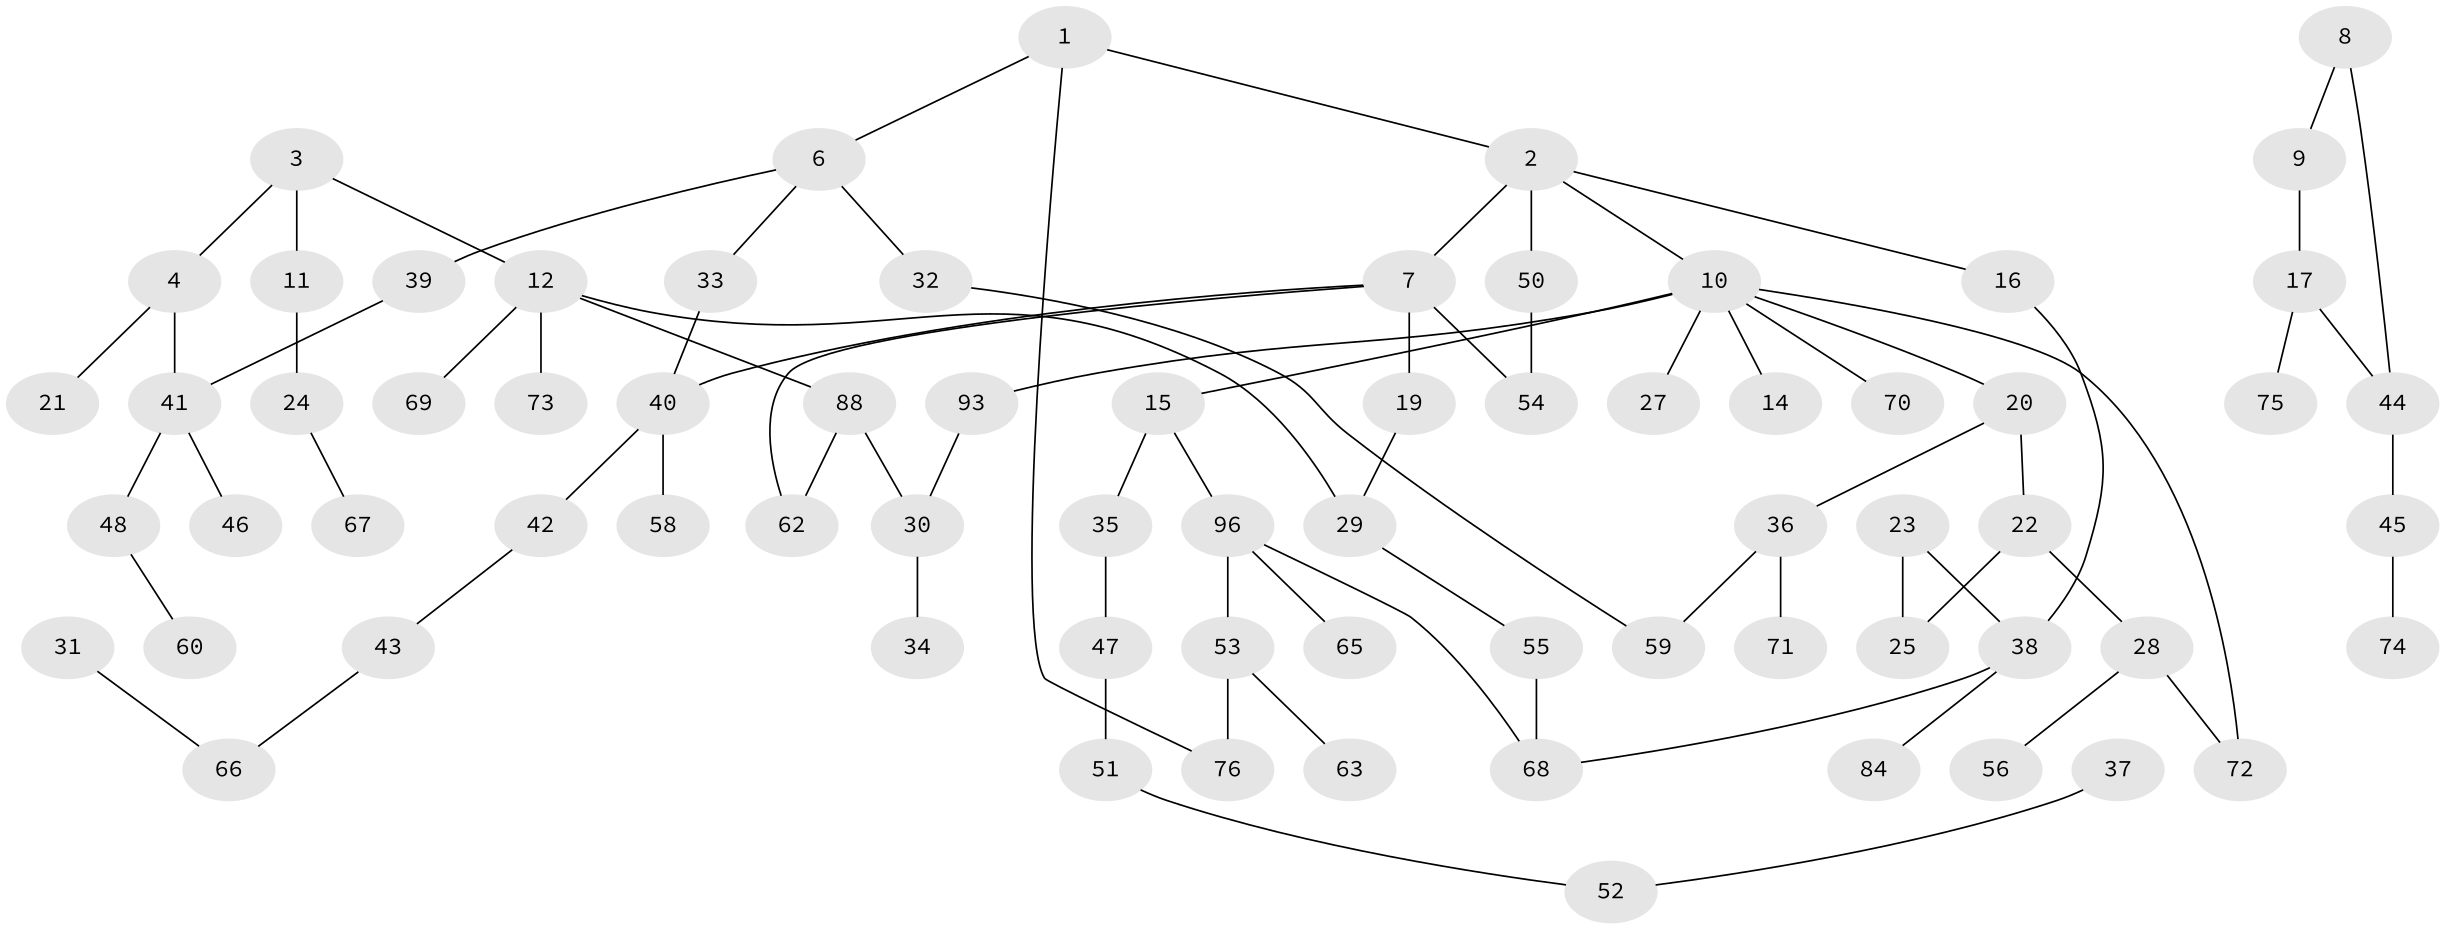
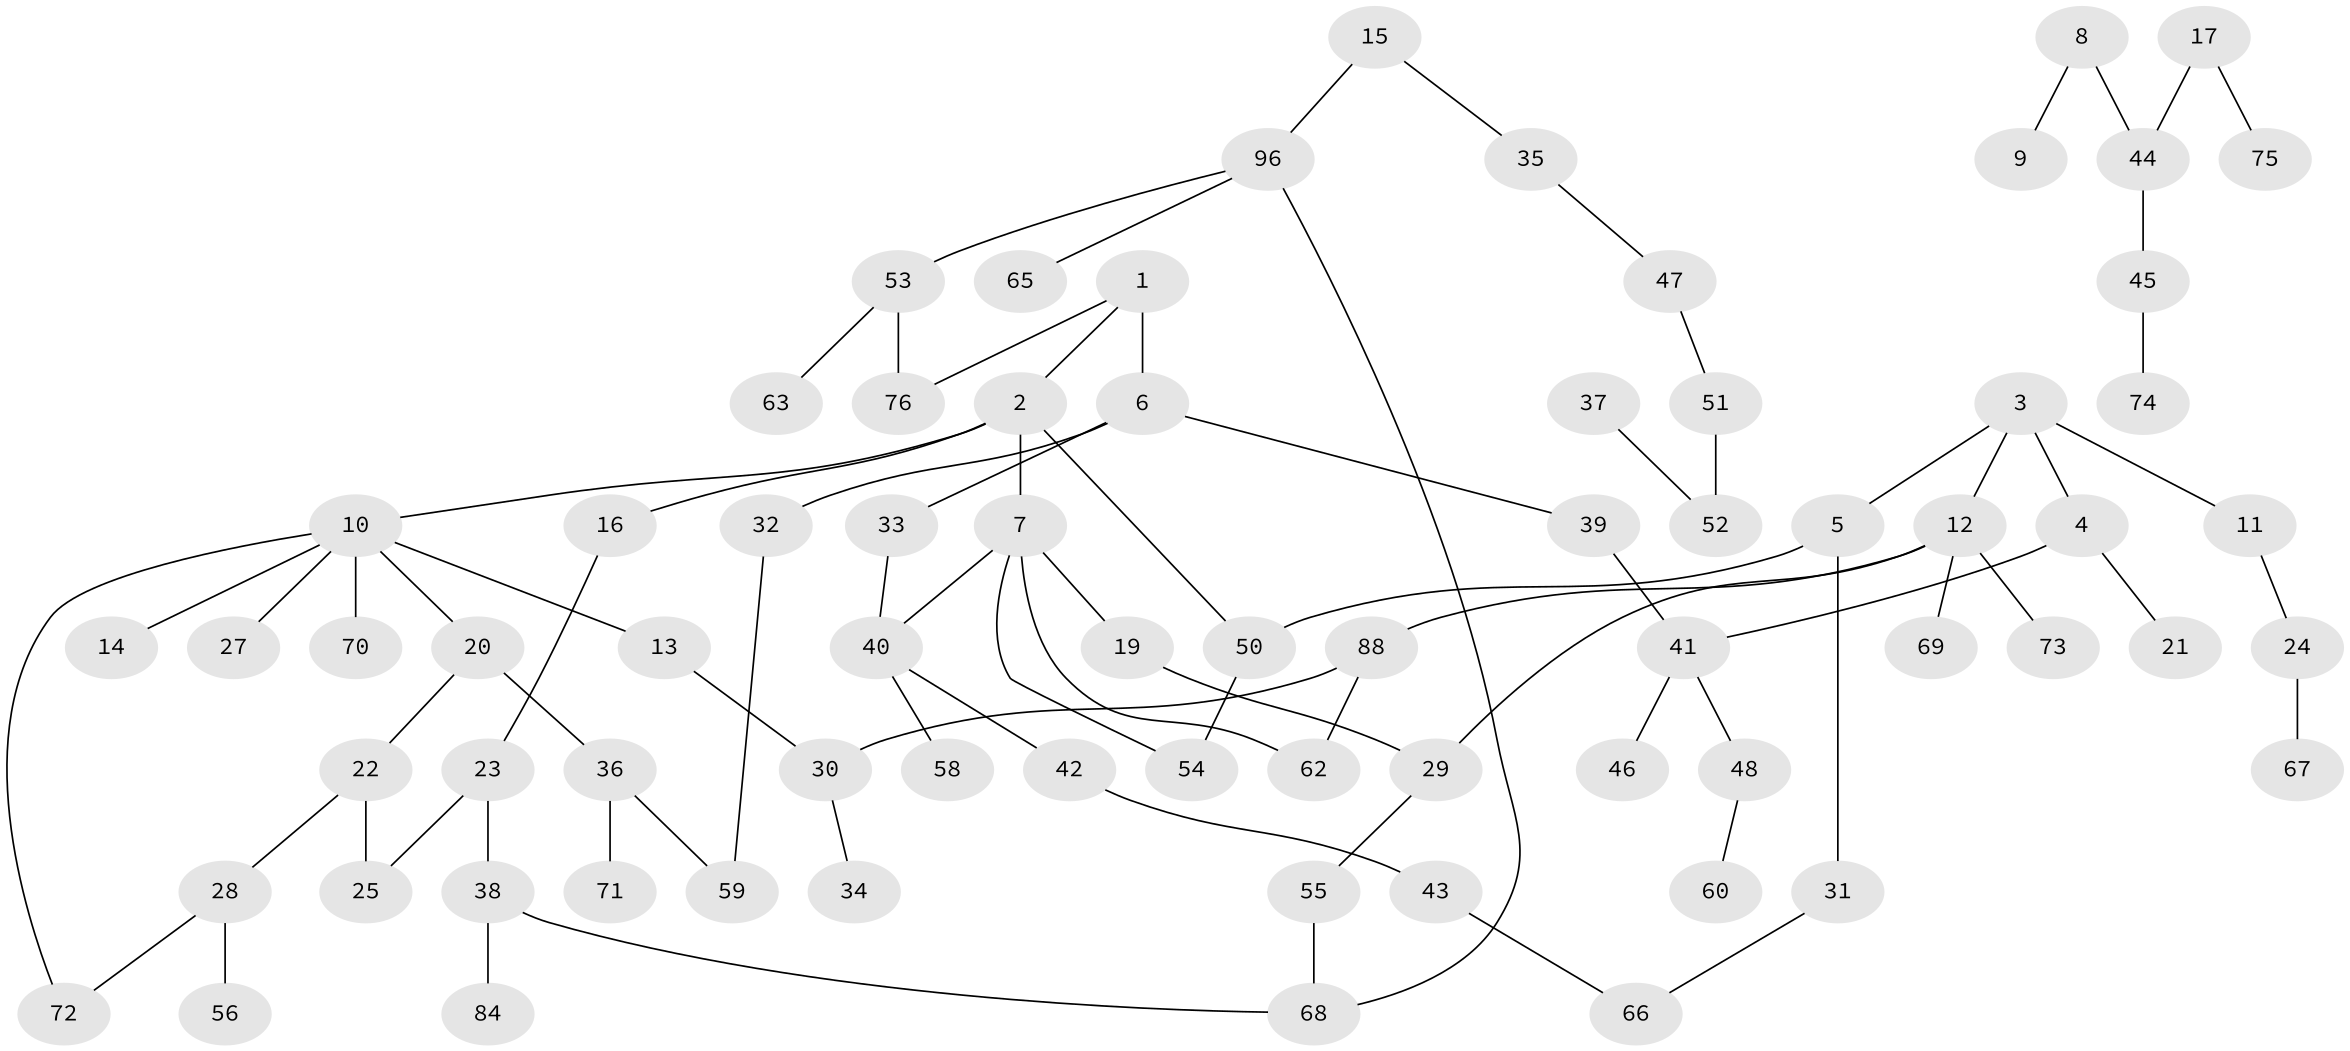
  graph {
    fontname="Source Code Pro"
    node [color=gray90 fontname="Source Code Pro" style=filled]
    edge [fontname="Source Code Pro"]
    1
    2
    6
    76
    7
    10
    16
    50
    32
    33
    39
    3
    4
+   5
    11
    12
    19
    40
    54
    62
-   13 [label=93]
+   13
    14
    15
    20
    27
    70
    72
    23
    21
    41
    31
    24
    n33 [label=88]
    29
    69
    73
    46
    48
    66
    8
    9
    44
    59
    42
    58
    17
    45
    75
    30
    n50 [label=96]
    35
    22
    36
    67
    55
    34
    53
    65
    68
    47
    25
    38
    28
    71
    56
    n66 [label=84]
    63
    37
    52
    51
    43
    60
    74
    1 -- 2
    1 -- 6
    1 -- 76
    2 -- 7
    2 -- 10
    2 -- 16
    2 -- 50
    6 -- 32
    6 -- 33
    6 -- 39
    7 -- 19
    7 -- 40
    7 -- 54
    7 -- 62
    10 -- 13
    10 -- 14
-   10 -- 15
    10 -- 20
    10 -- 27
    10 -- 70
    10 -- 72
-   16 -- 38
+   16 -- 23
    50 -- 54
    32 -- 59
    33 -- 40
    39 -- 41
    3 -- 4
+   3 -- 5
    3 -- 11
    3 -- 12
    4 -- 21
    4 -- 41
+   5 -- 50
+   5 -- 31
    11 -- 24
    12 -- n33
    12 -- 29
    12 -- 69
    12 -- 73
    19 -- 29
    40 -- 42
    40 -- 58
    13 -- 30
    15 -- n50
    15 -- 35
    20 -- 22
    20 -- 36
    23 -- 25
    23 -- 38
    41 -- 46
    41 -- 48
    31 -- 66
    24 -- 67
    n33 -- 62
    n33 -- 30
    29 -- 55
    48 -- 60
    8 -- 9
    8 -- 44
-   9 -- 17
    44 -- 45
    42 -- 43
    17 -- 44
    17 -- 75
    45 -- 74
    30 -- 34
    n50 -- 53
    n50 -- 65
    n50 -- 68
    35 -- 47
    22 -- 25
    22 -- 28
    36 -- 59
    36 -- 71
    55 -- 68
    53 -- 76
    53 -- 63
    47 -- 51
    38 -- 68
    38 -- n66
    28 -- 72
    28 -- 56
    37 -- 52
    51 -- 52
    43 -- 66
  }
